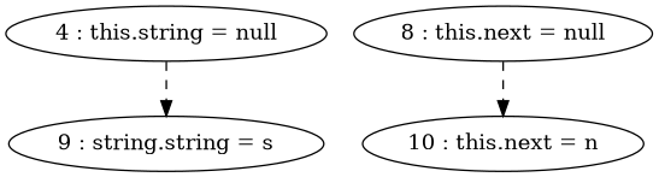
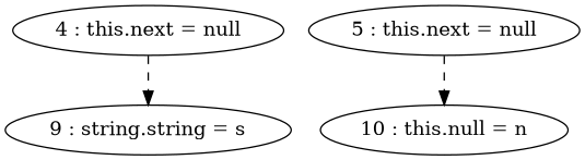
  digraph {
    edge [style=dashed]
    n1 [label="9 : string.string = s"]
-   "4 : this.string = null"
-   "5 : this.next = null" [label="8 : this.next = null"]
-   "10 : this.next = n"
+   "4 : this.string = null" [label="4 : this.next = null"]
+   "5 : this.next = null"
+   "10 : this.next = n" [label="10 : this.null = n"]
    "4 : this.string = null" -> n1
    "5 : this.next = null" -> "10 : this.next = n"
  }
